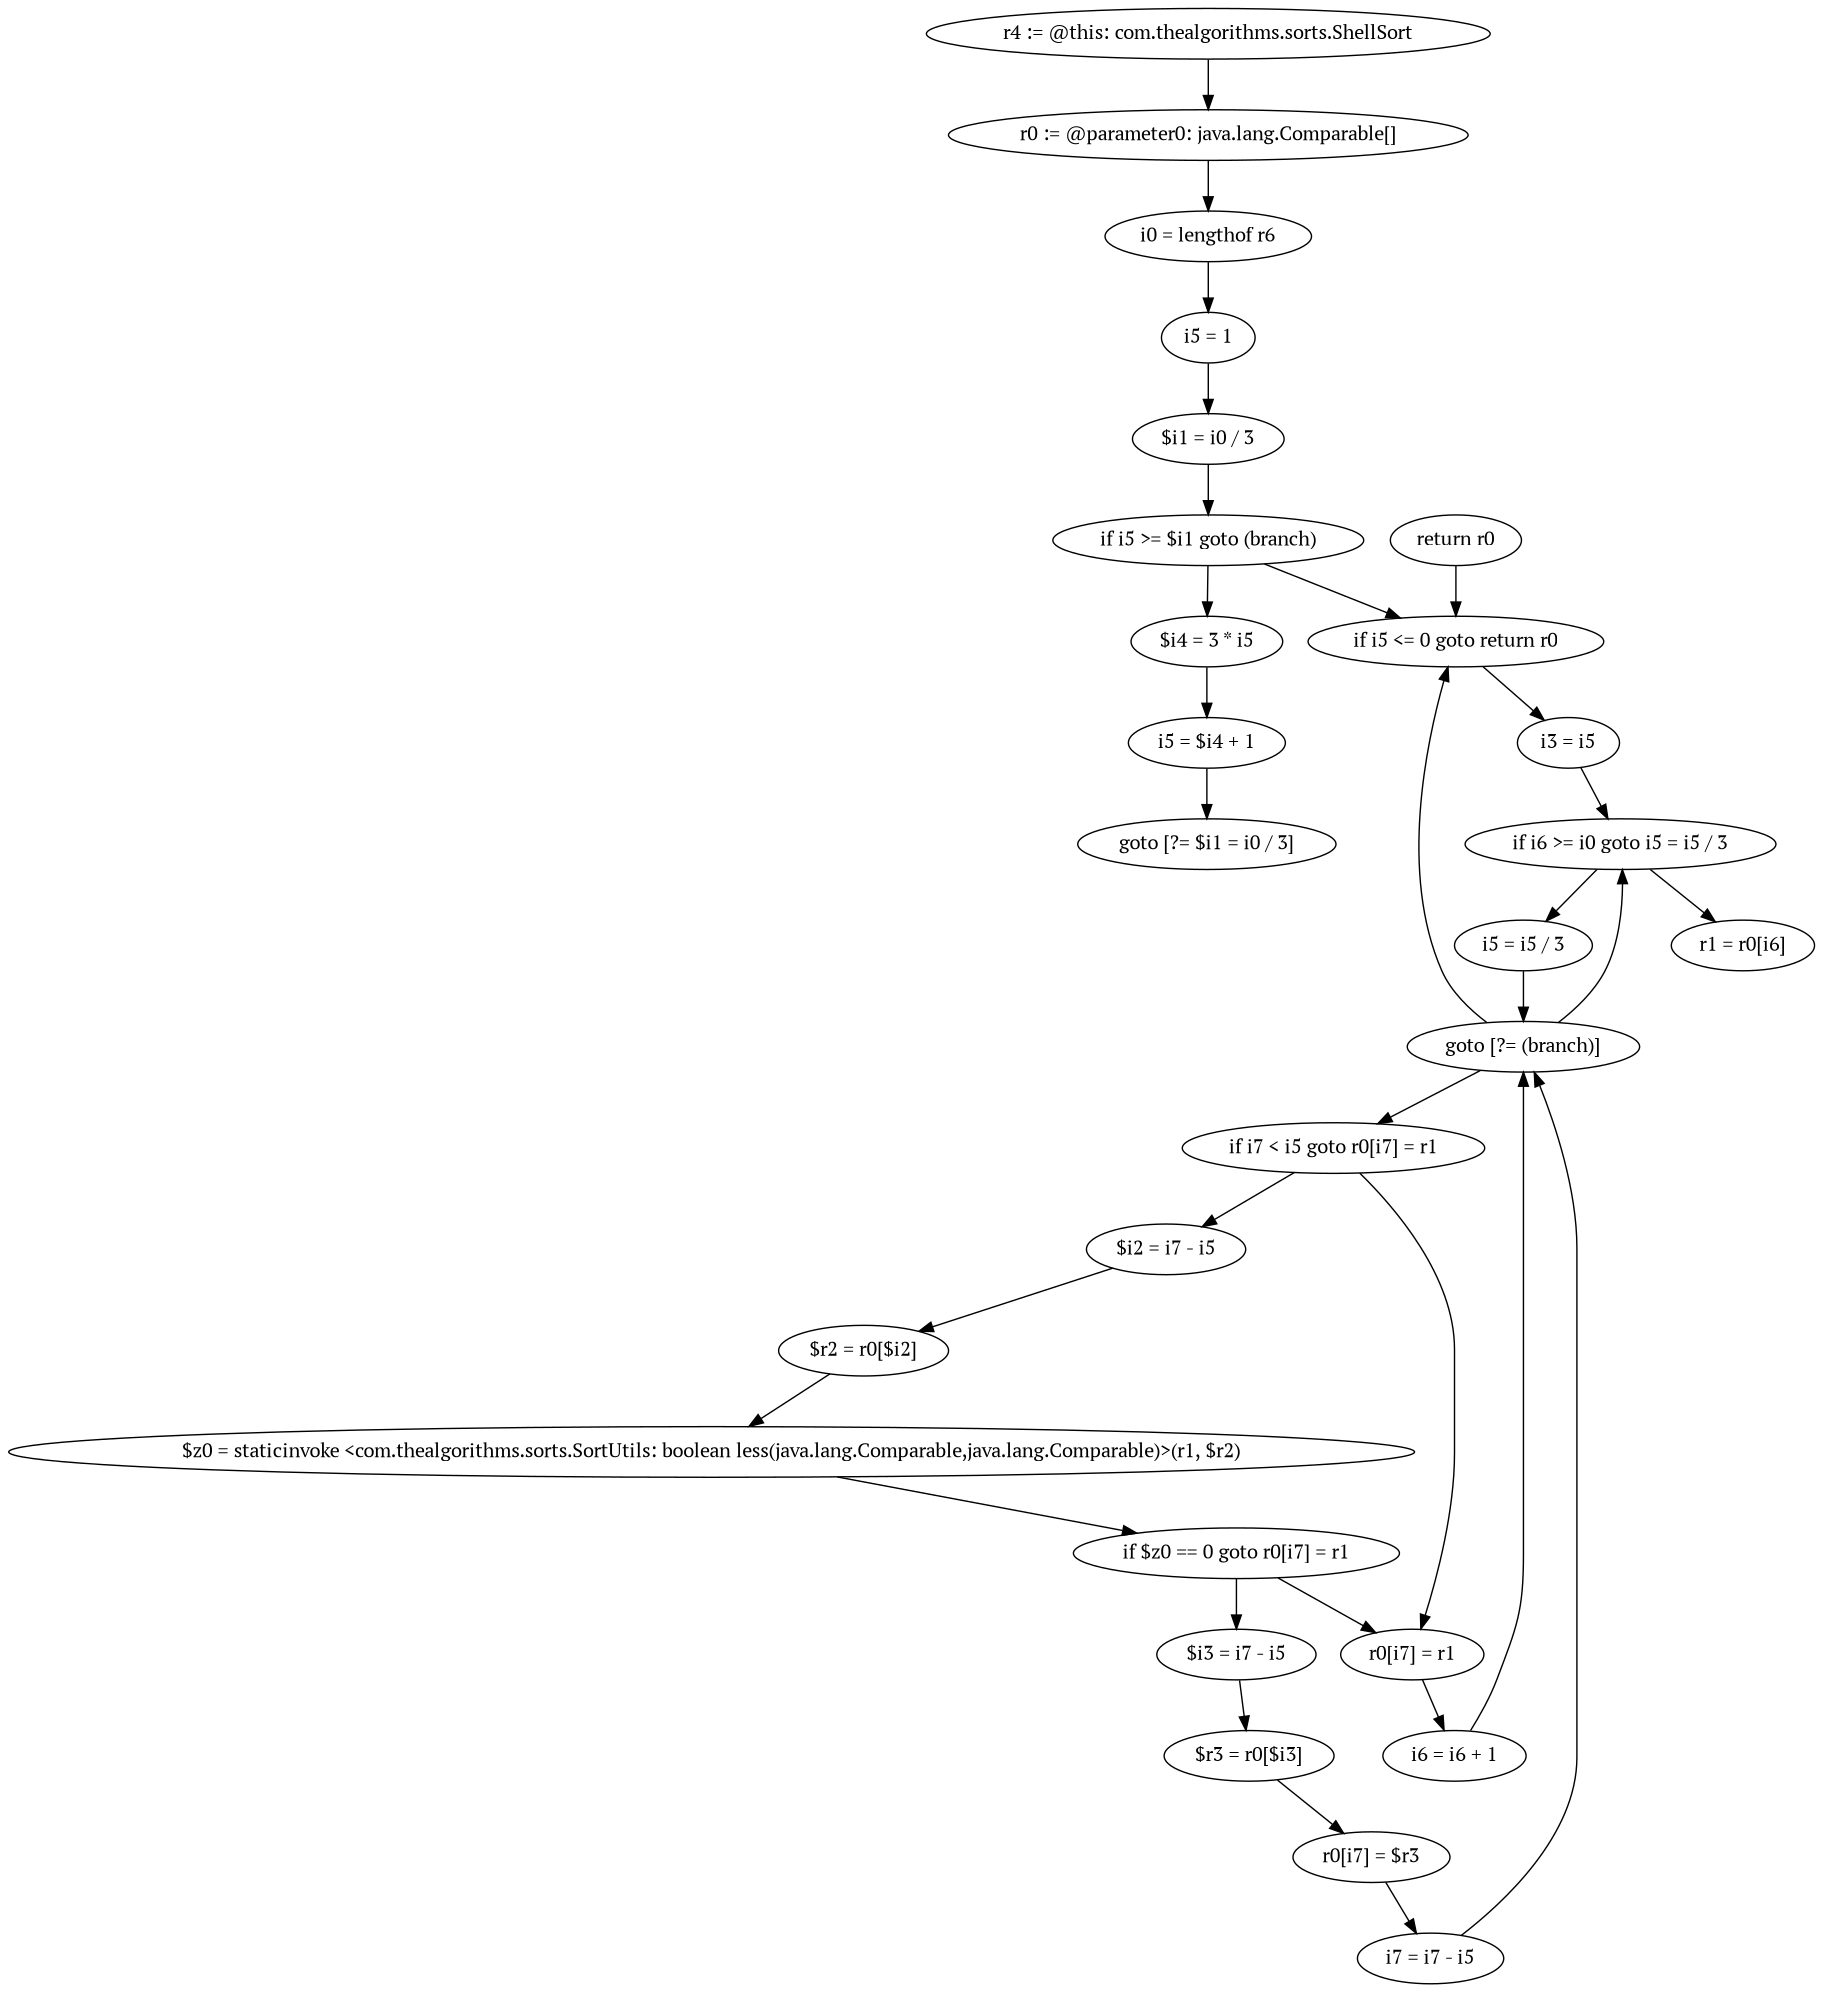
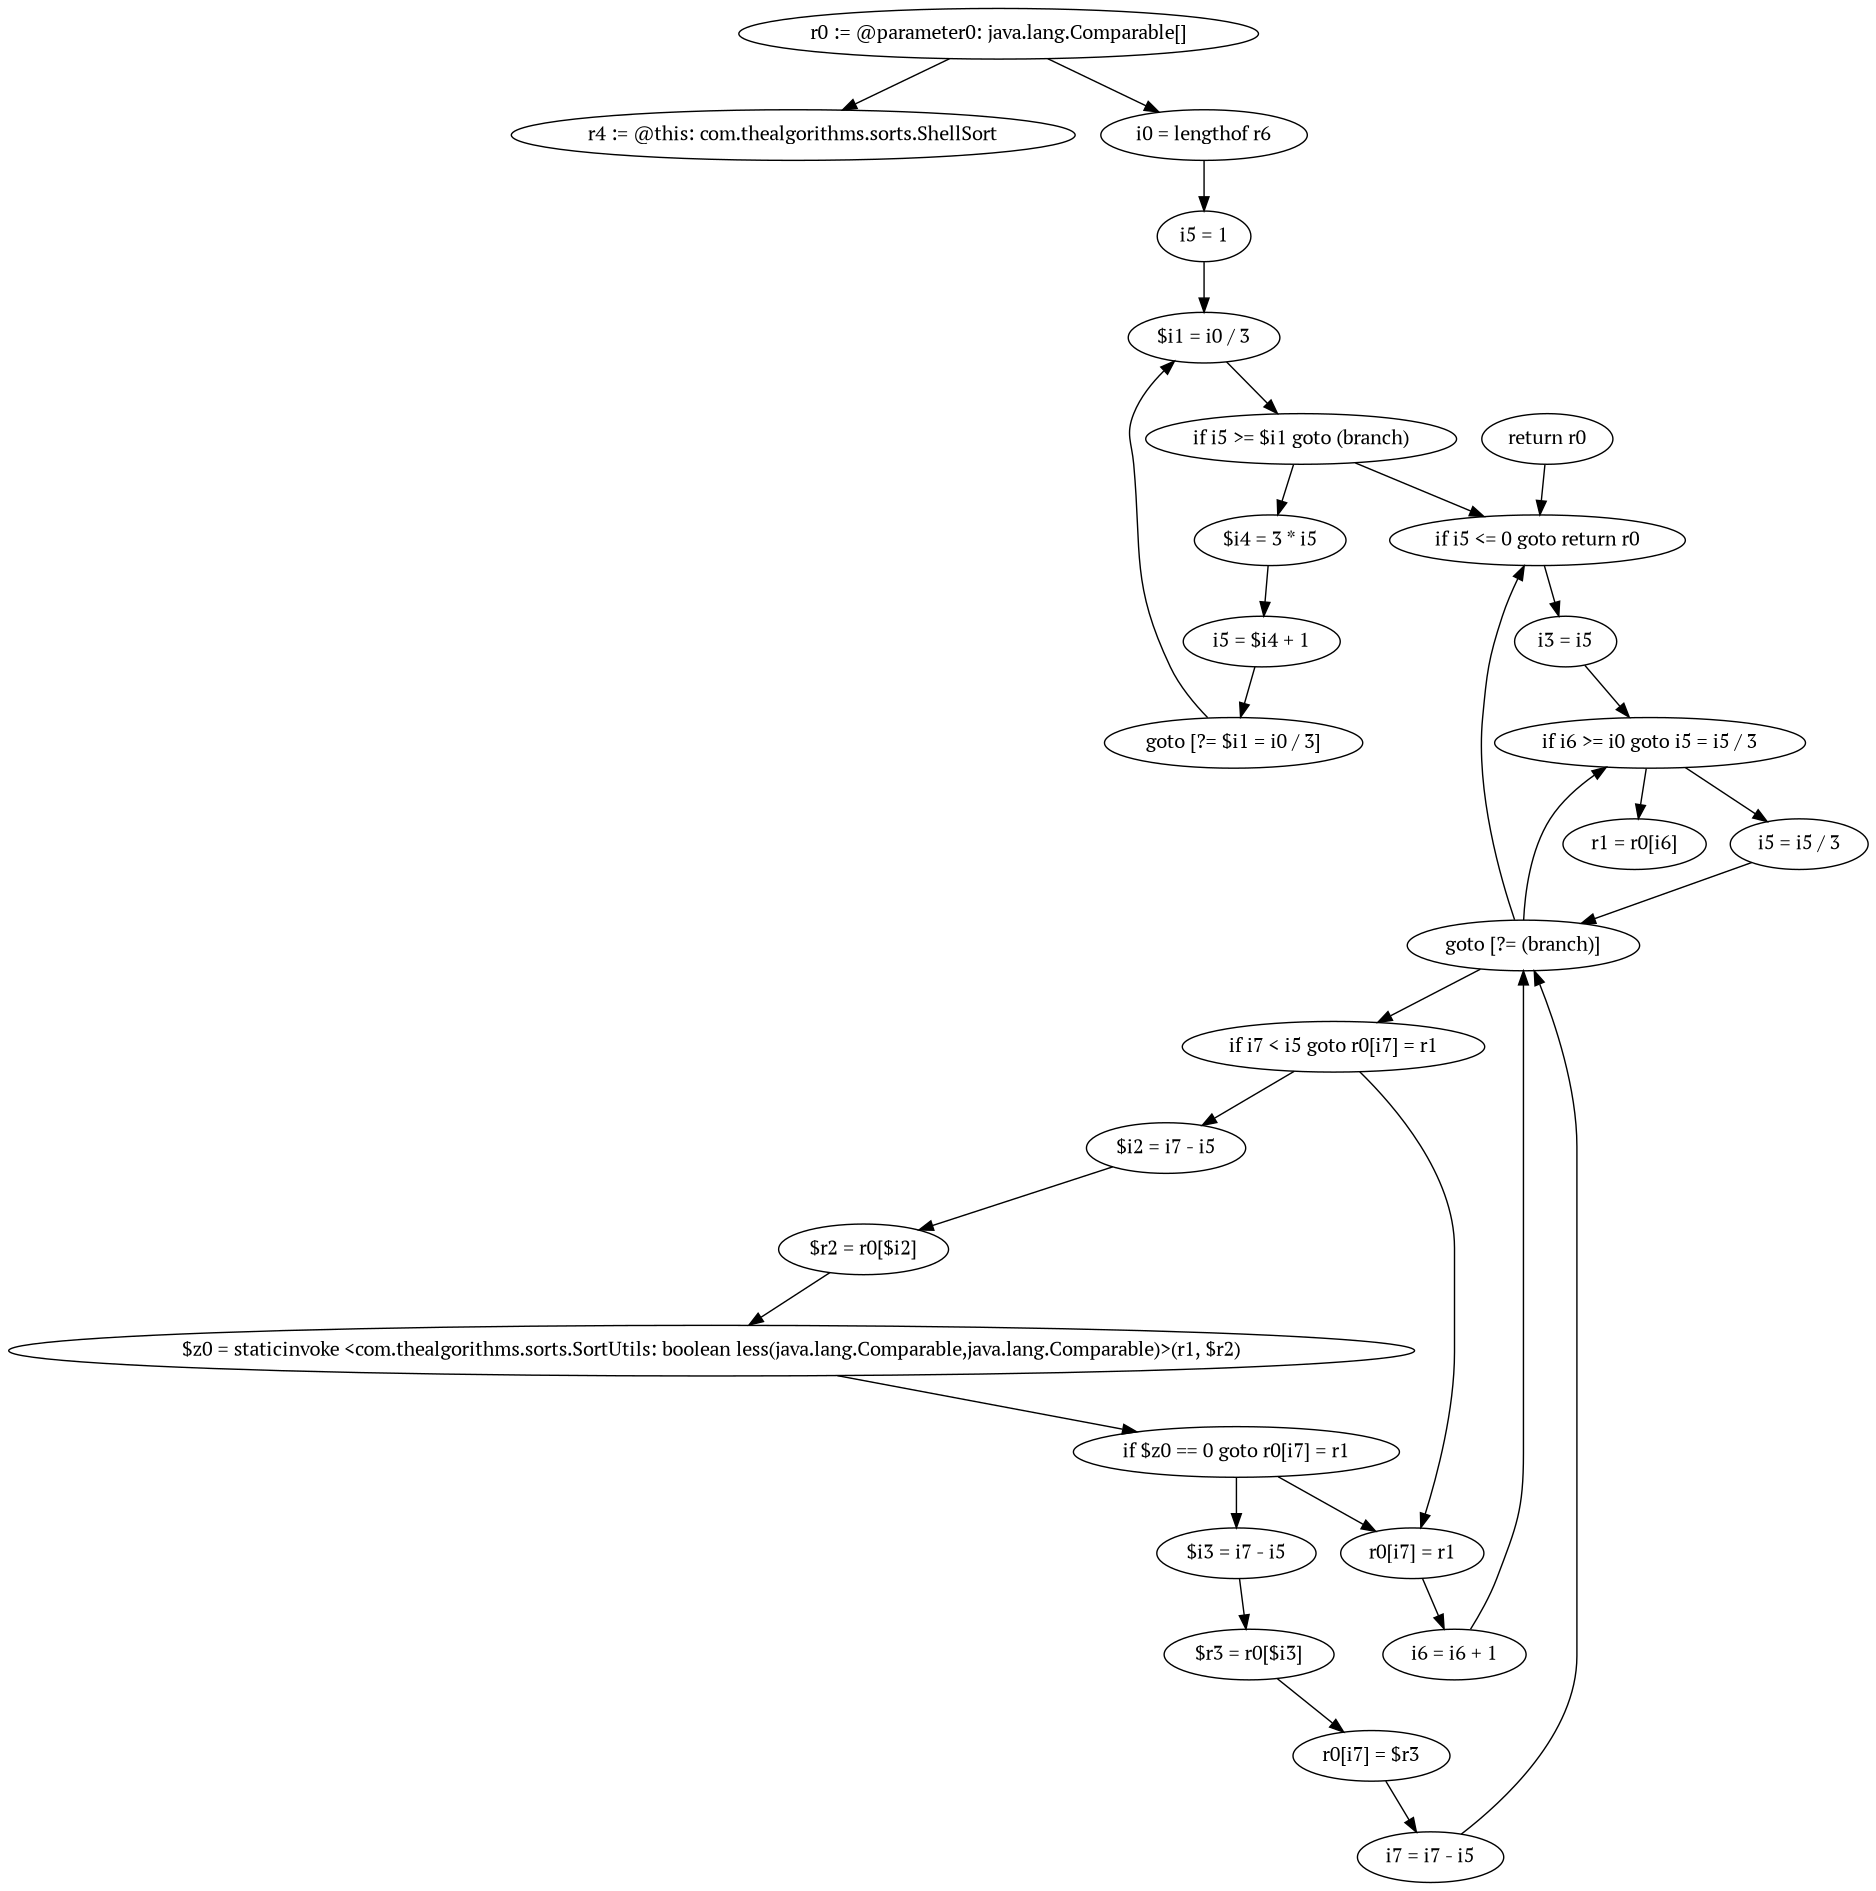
  digraph {
    fontname="PT Serif"
    node [fontname="PT Serif"]
    edge [fontname="PT Serif"]
    "r4 := @this: com.thealgorithms.sorts.ShellSort"
    "r0 := @parameter0: java.lang.Comparable[]"
    n3 [label="i0 = lengthof r6"]
    "i5 = 1"
    "$i1 = i0 / 3"
    "if i5 >= $i1 goto (branch)"
    "$i4 = 3 * i5"
    "if i5 <= 0 goto return r0"
    "i5 = $i4 + 1"
    n10 [label="i3 = i5"]
    "goto [?= $i1 = i0 / 3]"
    "if i6 >= i0 goto i5 = i5 / 3"
    "return r0"
    "r1 = r0[i6]"
    "i5 = i5 / 3"
    "goto [?= (branch)]"
    "if i7 < i5 goto r0[i7] = r1"
    "$i2 = i7 - i5"
    "r0[i7] = r1"
    "$r2 = r0[$i2]"
    "i6 = i6 + 1"
    "$z0 = staticinvoke <com.thealgorithms.sorts.SortUtils: boolean less(java.lang.Comparable,java.lang.Comparable)>(r1, $r2)"
    "if $z0 == 0 goto r0[i7] = r1"
    "$i3 = i7 - i5"
    "$r3 = r0[$i3]"
    "r0[i7] = $r3"
    "i7 = i7 - i5"
-   "r4 := @this: com.thealgorithms.sorts.ShellSort" -> "r0 := @parameter0: java.lang.Comparable[]"
+   "r0 := @parameter0: java.lang.Comparable[]" -> "r4 := @this: com.thealgorithms.sorts.ShellSort"
    "r0 := @parameter0: java.lang.Comparable[]" -> n3
    n3 -> "i5 = 1"
    "i5 = 1" -> "$i1 = i0 / 3"
    "$i1 = i0 / 3" -> "if i5 >= $i1 goto (branch)"
    "if i5 >= $i1 goto (branch)" -> "$i4 = 3 * i5"
    "if i5 >= $i1 goto (branch)" -> "if i5 <= 0 goto return r0"
    "$i4 = 3 * i5" -> "i5 = $i4 + 1"
    "if i5 <= 0 goto return r0" -> n10
    "i5 = $i4 + 1" -> "goto [?= $i1 = i0 / 3]"
    n10 -> "if i6 >= i0 goto i5 = i5 / 3"
+   "goto [?= $i1 = i0 / 3]" -> "$i1 = i0 / 3"
    "if i6 >= i0 goto i5 = i5 / 3" -> "r1 = r0[i6]"
    "if i6 >= i0 goto i5 = i5 / 3" -> "i5 = i5 / 3"
    "return r0" -> "if i5 <= 0 goto return r0"
    "i5 = i5 / 3" -> "goto [?= (branch)]"
    "goto [?= (branch)]" -> "if i5 <= 0 goto return r0"
    "goto [?= (branch)]" -> "if i6 >= i0 goto i5 = i5 / 3"
    "goto [?= (branch)]" -> "if i7 < i5 goto r0[i7] = r1"
    "if i7 < i5 goto r0[i7] = r1" -> "$i2 = i7 - i5"
    "if i7 < i5 goto r0[i7] = r1" -> "r0[i7] = r1"
    "$i2 = i7 - i5" -> "$r2 = r0[$i2]"
    "r0[i7] = r1" -> "i6 = i6 + 1"
    "$r2 = r0[$i2]" -> "$z0 = staticinvoke <com.thealgorithms.sorts.SortUtils: boolean less(java.lang.Comparable,java.lang.Comparable)>(r1, $r2)"
    "i6 = i6 + 1" -> "goto [?= (branch)]"
    "$z0 = staticinvoke <com.thealgorithms.sorts.SortUtils: boolean less(java.lang.Comparable,java.lang.Comparable)>(r1, $r2)" -> "if $z0 == 0 goto r0[i7] = r1"
    "if $z0 == 0 goto r0[i7] = r1" -> "r0[i7] = r1"
    "if $z0 == 0 goto r0[i7] = r1" -> "$i3 = i7 - i5"
    "$i3 = i7 - i5" -> "$r3 = r0[$i3]"
    "$r3 = r0[$i3]" -> "r0[i7] = $r3"
    "r0[i7] = $r3" -> "i7 = i7 - i5"
    "i7 = i7 - i5" -> "goto [?= (branch)]"
  }
